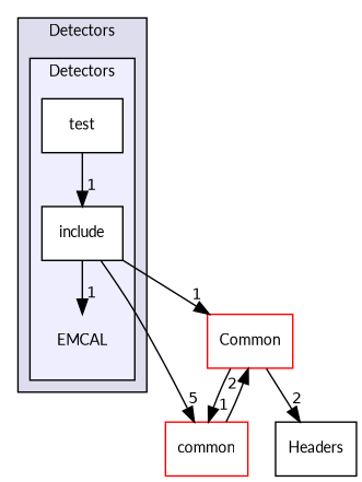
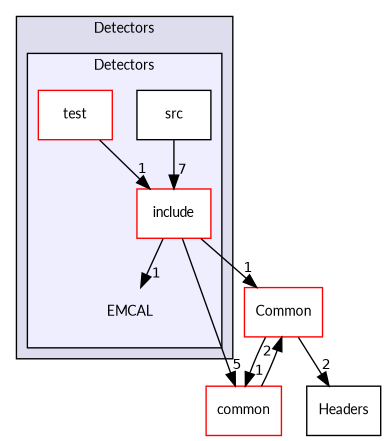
  digraph {
    compound=true
    fontname=Lato
    node [fontname=Lato fontsize=10 shape=box color=red]
    edge [fontname=Lato headlabel=1 labeldistance=1.5 labelfontname=Helvetica labelfontsize=10]
    n1 [label=EMCAL shape=plaintext color=""]
-   n2 [color=black fillcolor=white label=include style=filled]
-   n4 [color=black fillcolor=white label=test style=filled]
+   n2 [fillcolor=white label=include style=filled]
+   n3 [color=black fillcolor=white label=src style=filled]
+   n4 [fillcolor=white label=test style=filled]
    n5 [label=Common]
    n6 [label=common]
    n7 [color=black label=Headers]
    subgraph cluster_1 {
      bgcolor="#ddddee"
      fontsize=10
      label=Detectors
      pencolor=black
      subgraph cluster_2 {
        bgcolor="#eeeeff"
        fontsize=10
        label=Detectors
        pencolor=black
        n1
        n2
+       n3
        n4
      }
    }
    n2 -> n1
    n2 -> n5
    n2 -> n6 [headlabel=5]
+   n3 -> n2 [headlabel=7]
    n4 -> n2
    n5 -> n6
    n5 -> n7 [headlabel=2]
    n6 -> n5 [headlabel=2]
  }
